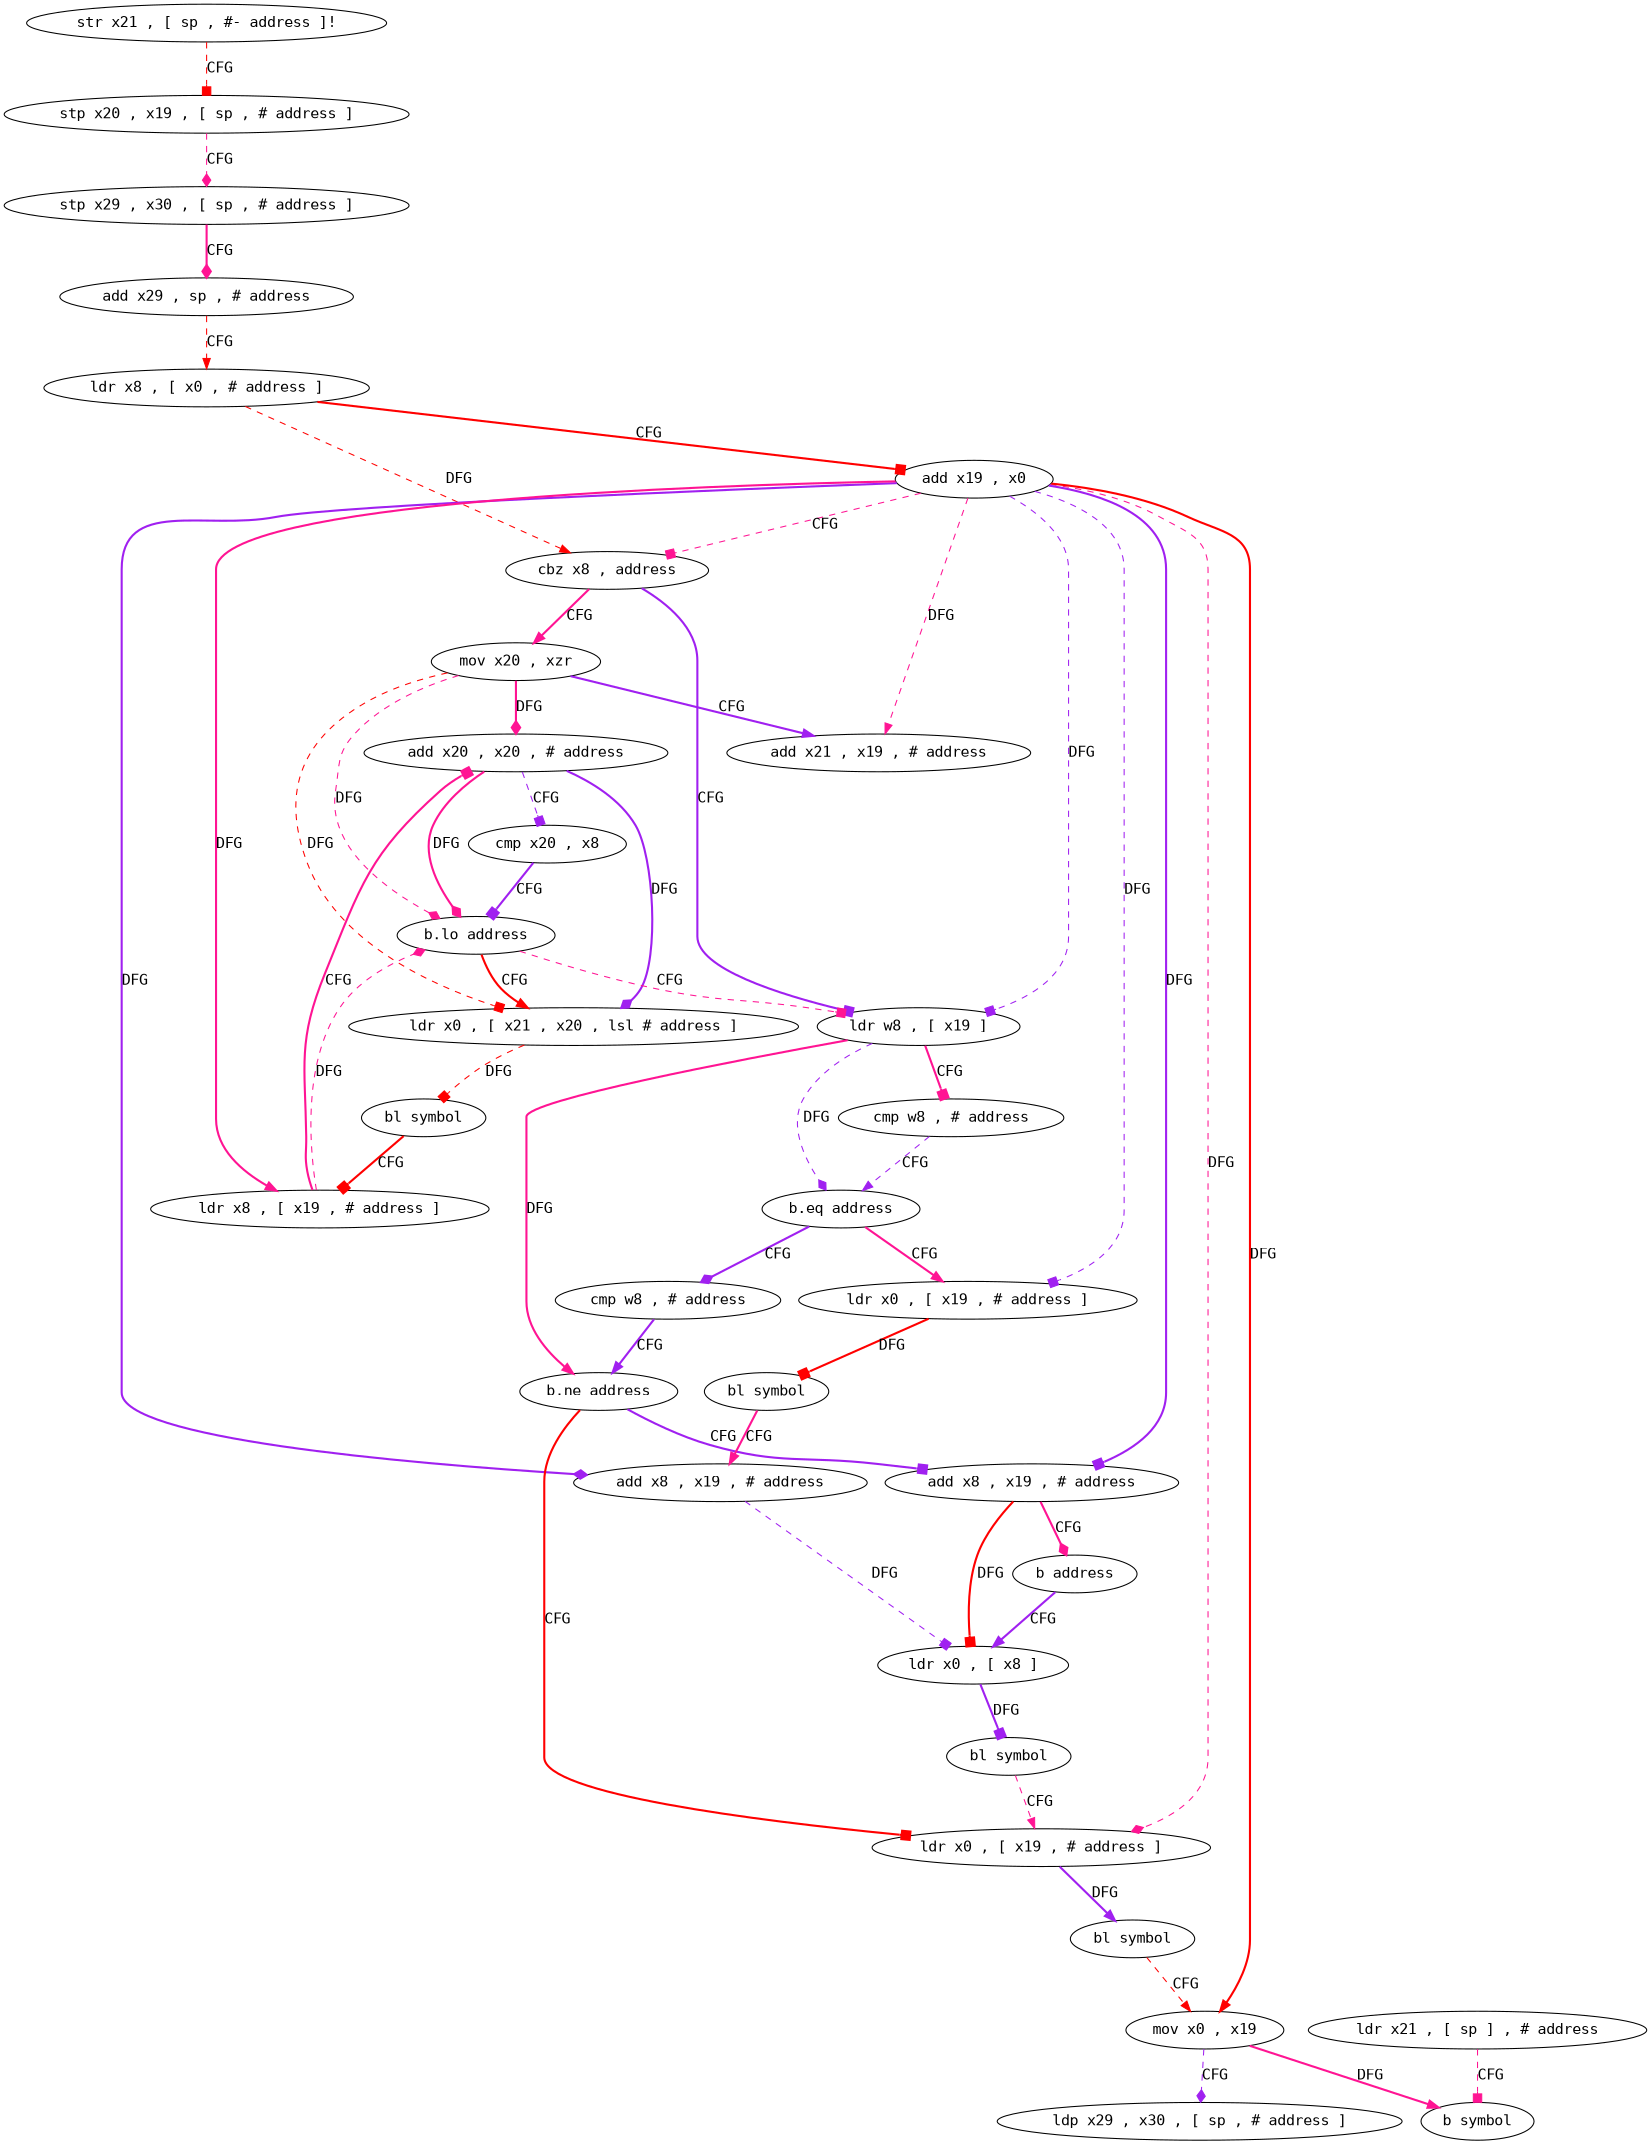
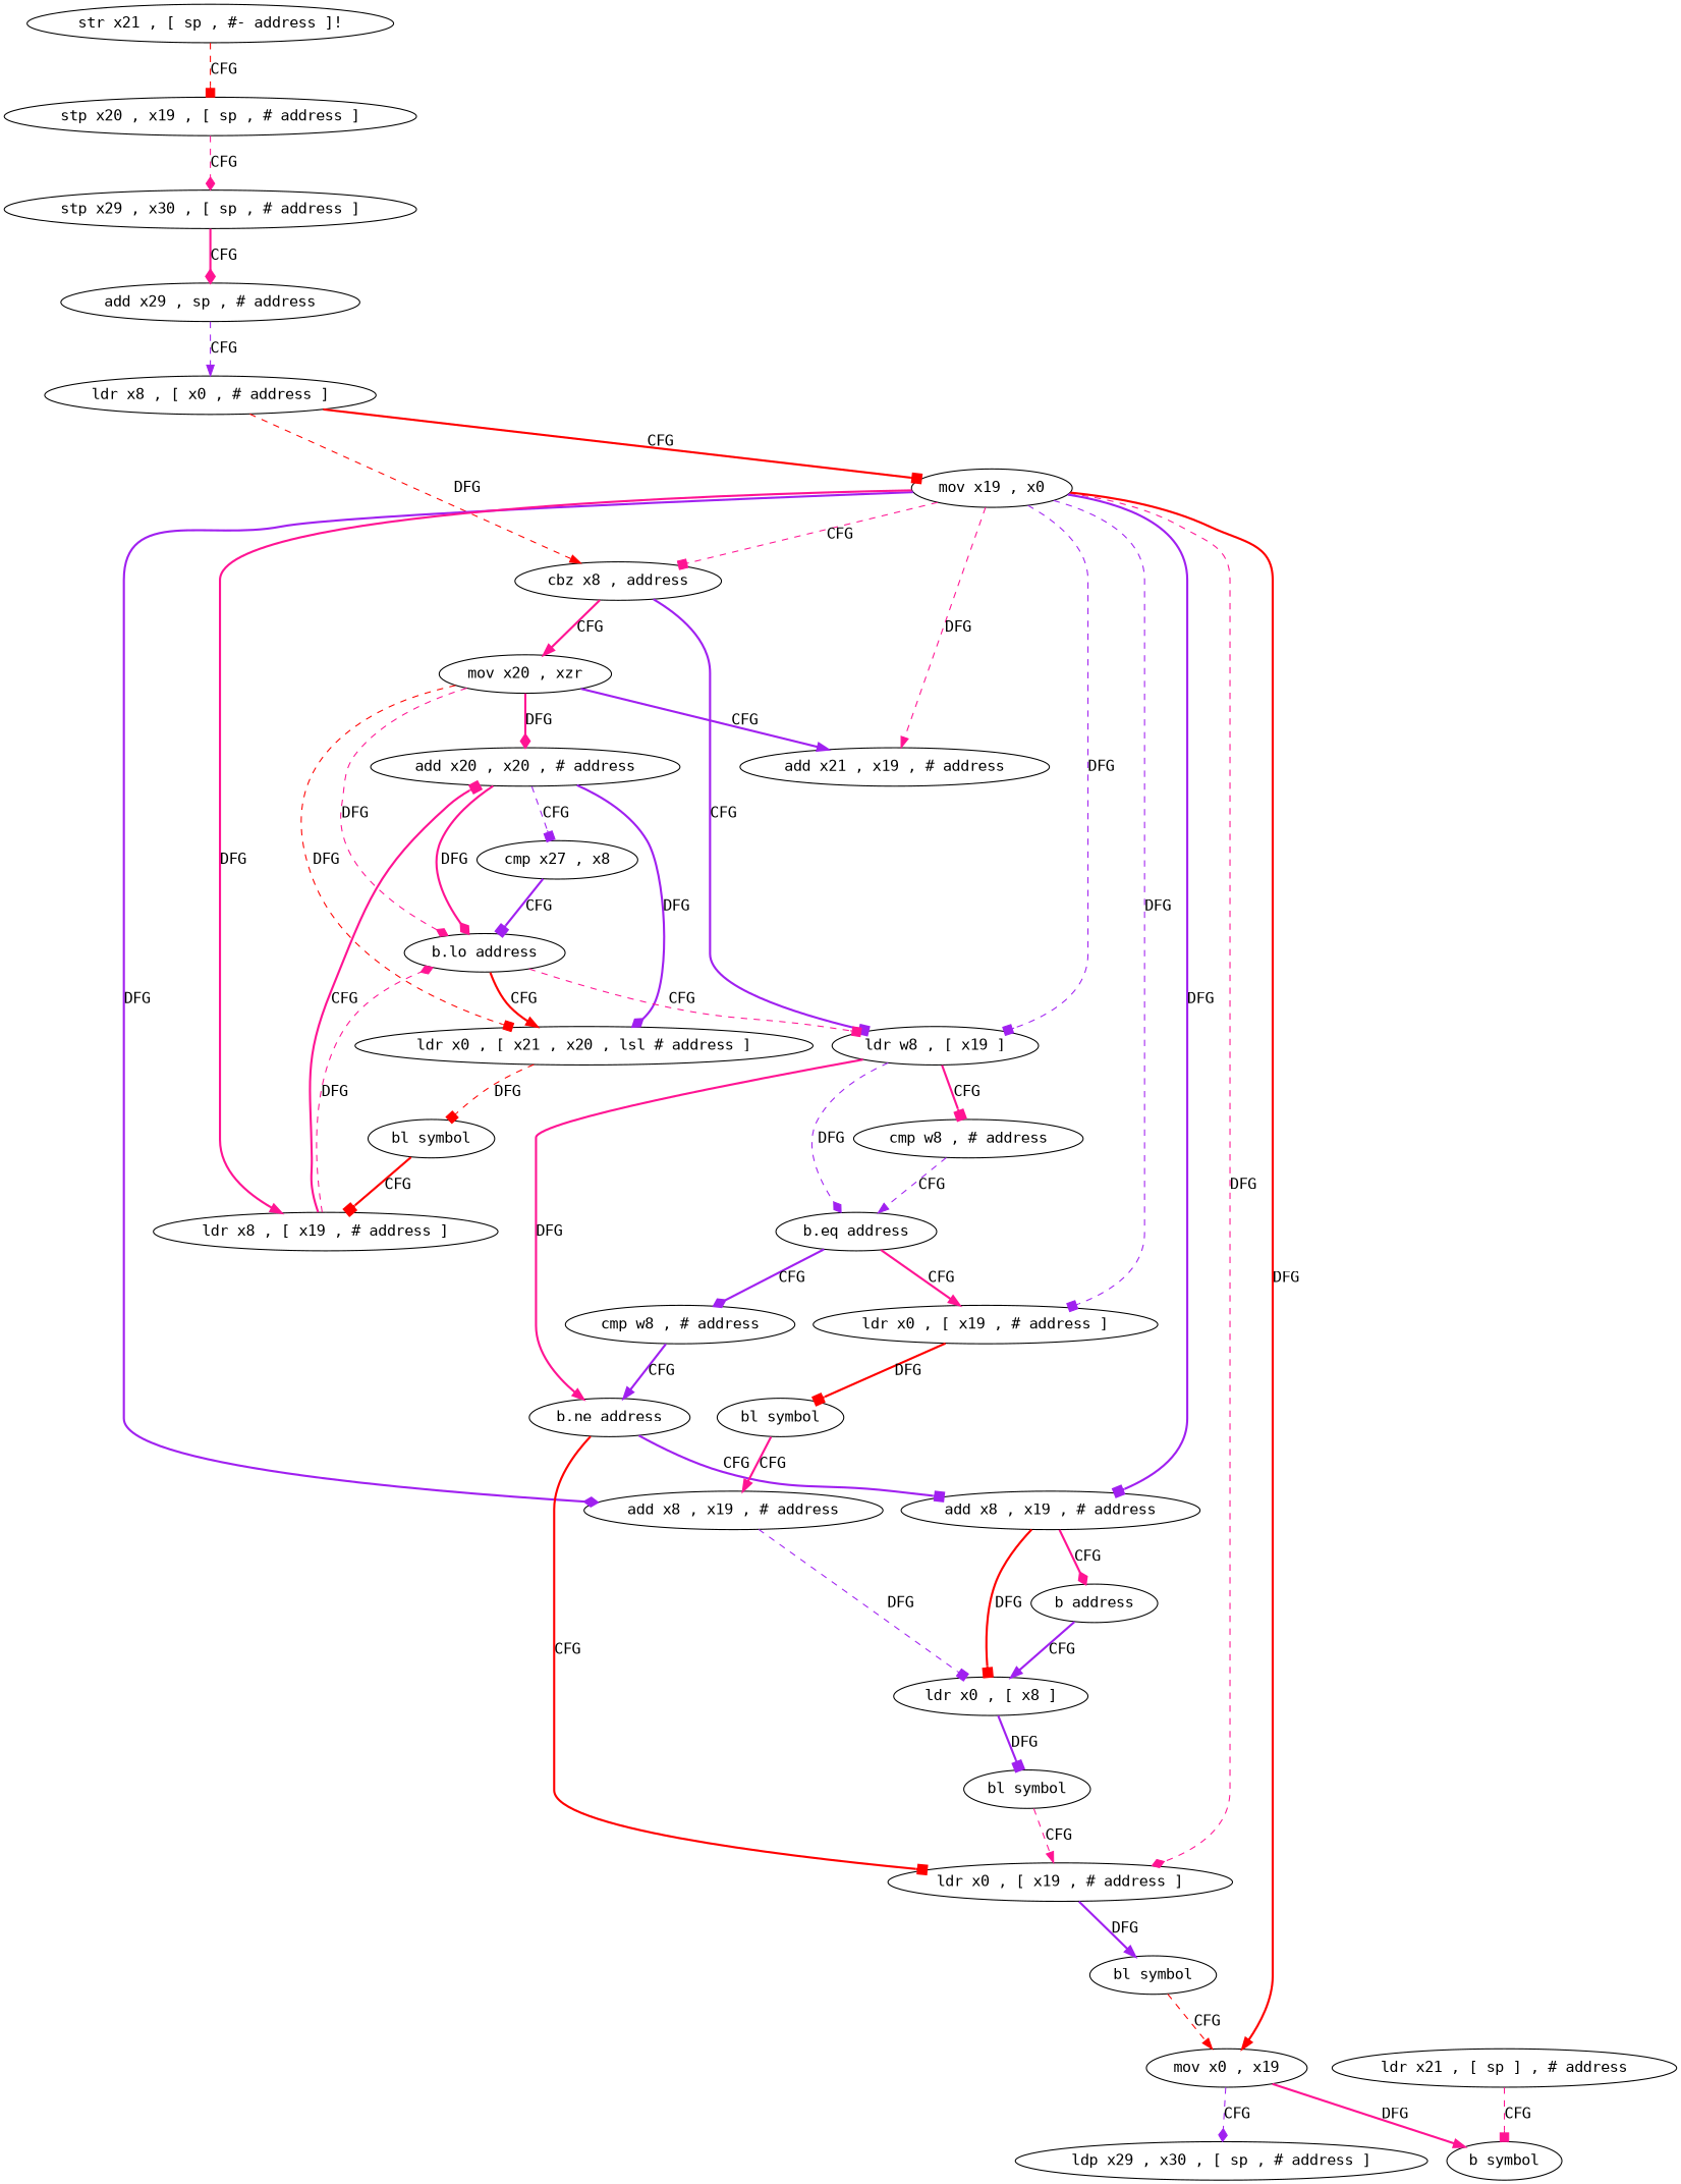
  digraph {
    fontname="DejaVu Sans Mono"
    node [fontname="DejaVu Sans Mono"]
    edge [arrowhead=box color=deeppink fontname="DejaVu Sans Mono" style=bold]
    n1 [label="str x21 , [ sp , #- address ]!"]
    n2 [label="stp x20 , x19 , [ sp , # address ]"]
    n3 [label="stp x29 , x30 , [ sp , # address ]"]
    n4 [label="add x29 , sp , # address"]
    n5 [label="ldr x8 , [ x0 , # address ]"]
-   n6 [label="add x19 , x0"]
+   n6 [label="mov x19 , x0"]
    n7 [label="cbz x8 , address"]
    n8 [label="ldr w8 , [ x19 ]"]
    n9 [label="ldr x0 , [ x19 , # address ]"]
    n10 [label="add x21 , x19 , # address"]
    n11 [label="add x8 , x19 , # address"]
    n12 [label="ldr x0 , [ x19 , # address ]"]
    n13 [label="add x8 , x19 , # address"]
    n14 [label="ldr x8 , [ x19 , # address ]"]
    n15 [label="mov x0 , x19"]
    n16 [label="mov x20 , xzr"]
    n17 [label="cmp w8 , # address"]
    n18 [label="b.eq address"]
    n19 [label="b.ne address"]
    n20 [label="bl symbol"]
    n21 [label="ldr x0 , [ x8 ]"]
    n22 [label="bl symbol"]
    n23 [label="b address"]
    n24 [label="add x20 , x20 , # address"]
    n25 [label="b.lo address"]
    n26 [label="ldp x29 , x30 , [ sp , # address ]"]
    n27 [label="b symbol"]
    n28 [label="ldr x0 , [ x21 , x20 , lsl # address ]"]
    n29 [label="cmp w8 , # address"]
    n30 [label="bl symbol"]
-   n31 [label="cmp x20 , x8"]
+   n31 [label="cmp x27 , x8"]
    n32 [label="bl symbol"]
    n33 [label="ldr x21 , [ sp ] , # address"]
    n1 -> n2 [color=red label=CFG style=dashed]
    n2 -> n3 [arrowhead=diamond label=CFG style=dashed]
    n3 -> n4 [arrowhead=diamond label=CFG]
-   n4 -> n5 [arrowhead=normal color=red label=CFG style=dashed]
+   n4 -> n5 [arrowhead=normal color=purple label=CFG style=dashed]
    n5 -> n6 [color=red label=CFG]
    n5 -> n7 [arrowhead=normal color=red label=DFG style=dashed]
    n6 -> n7 [label=CFG style=dashed]
    n6 -> n8 [color=purple label=DFG style=dashed]
    n6 -> n9 [color=purple label=DFG style=dashed]
    n6 -> n10 [arrowhead=normal label=DFG style=dashed]
    n6 -> n11 [arrowhead=diamond color=purple label=DFG]
    n6 -> n12 [arrowhead=diamond label=DFG style=dashed]
    n6 -> n13 [color=purple label=DFG]
    n6 -> n14 [arrowhead=normal label=DFG]
    n6 -> n15 [arrowhead=normal color=red label=DFG]
    n7 -> n8 [color=purple label=CFG]
    n7 -> n16 [arrowhead=normal label=CFG]
    n8 -> n17 [label=CFG]
    n8 -> n18 [arrowhead=diamond color=purple label=DFG style=dashed]
    n8 -> n19 [arrowhead=normal label=DFG]
    n9 -> n20 [color=red label=DFG]
    n11 -> n21 [color=purple label=DFG style=dashed]
    n12 -> n22 [arrowhead=normal color=purple label=DFG]
    n13 -> n21 [color=red label=DFG]
    n13 -> n23 [arrowhead=diamond label=CFG]
    n14 -> n24 [label=CFG]
    n14 -> n25 [arrowhead=diamond label=DFG style=dashed]
    n15 -> n26 [arrowhead=diamond color=purple label=CFG style=dashed]
    n15 -> n27 [arrowhead=normal label=DFG]
    n16 -> n10 [arrowhead=normal color=purple label=CFG]
    n16 -> n24 [arrowhead=diamond label=DFG]
    n16 -> n25 [arrowhead=diamond label=DFG style=dashed]
    n16 -> n28 [color=red label=DFG style=dashed]
    n17 -> n18 [arrowhead=normal color=purple label=CFG style=dashed]
    n18 -> n9 [arrowhead=normal label=CFG]
    n18 -> n29 [arrowhead=diamond color=purple label=CFG]
    n19 -> n12 [color=red label=CFG]
    n19 -> n13 [color=purple label=CFG]
    n20 -> n11 [arrowhead=normal label=CFG]
    n21 -> n32 [color=purple label=DFG]
    n22 -> n15 [arrowhead=normal color=red label=CFG style=dashed]
    n23 -> n21 [arrowhead=normal color=purple label=CFG]
    n24 -> n25 [arrowhead=diamond label=DFG]
    n24 -> n28 [arrowhead=diamond color=purple label=DFG]
    n24 -> n31 [color=purple label=CFG style=dashed]
    n25 -> n8 [label=CFG style=dashed]
    n25 -> n28 [arrowhead=normal color=red label=CFG]
    n28 -> n30 [color=red label=DFG style=dashed]
    n29 -> n19 [arrowhead=normal color=purple label=CFG]
    n30 -> n14 [color=red label=CFG]
    n31 -> n25 [color=purple label=CFG]
    n32 -> n12 [arrowhead=normal label=CFG style=dashed]
    n33 -> n27 [label=CFG style=dashed]
  }
